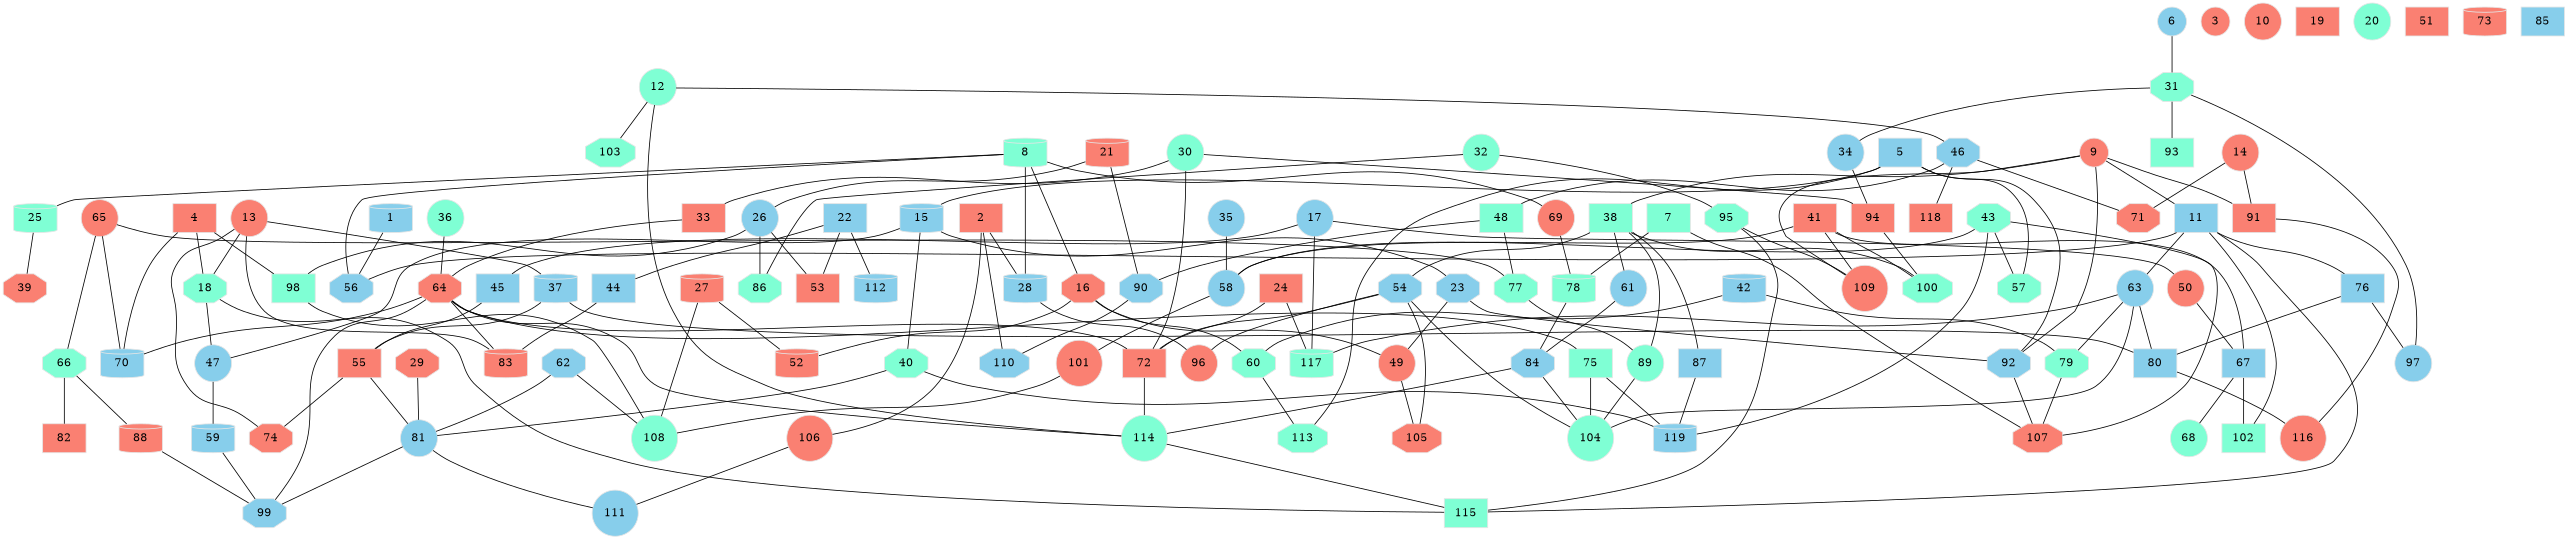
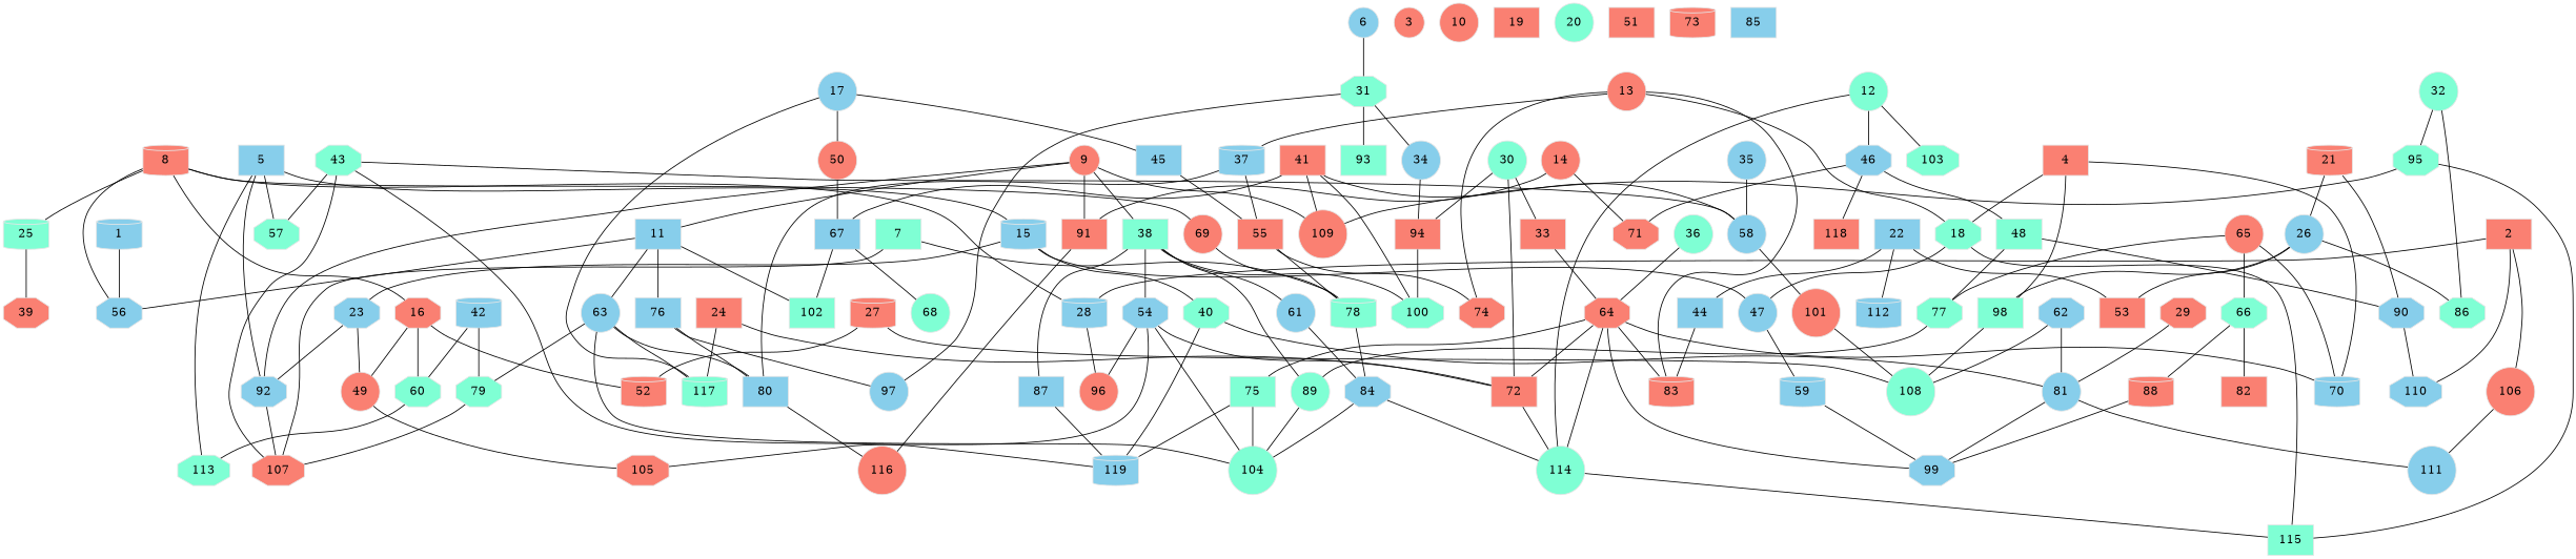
  graph {
    node [color=gray90 fillcolor=salmon shape=circle style=filled]
    1 [fillcolor=skyblue shape=cylinder]
    56 [fillcolor=skyblue shape=octagon]
    2 [shape=box]
    28 [fillcolor=skyblue shape=cylinder]
    106
    110 [fillcolor=skyblue shape=octagon]
    96
    111 [fillcolor=skyblue]
    3
    4 [shape=box]
    18 [fillcolor=aquamarine shape=octagon]
    70 [fillcolor=skyblue shape=cylinder]
    98 [fillcolor=aquamarine shape=box]
    115 [fillcolor=aquamarine shape=box]
    47 [fillcolor=skyblue]
    108 [fillcolor=aquamarine]
    5 [fillcolor=skyblue shape=box]
    15 [fillcolor=skyblue shape=cylinder]
    57 [fillcolor=aquamarine shape=octagon]
    92 [fillcolor=skyblue shape=octagon]
    113 [fillcolor=aquamarine shape=octagon]
    23 [fillcolor=skyblue shape=octagon]
    40 [fillcolor=aquamarine shape=octagon]
    107 [shape=octagon]
    31 [fillcolor=aquamarine shape=octagon]
    6 [fillcolor=skyblue]
    34 [fillcolor=skyblue]
    93 [fillcolor=aquamarine shape=box]
    97 [fillcolor=skyblue]
    7 [fillcolor=aquamarine shape=box]
    78 [fillcolor=aquamarine shape=cylinder]
    84 [fillcolor=skyblue shape=octagon]
-   8 [fillcolor=aquamarine shape=cylinder]
+   8 [shape=cylinder]
    16 [shape=octagon]
    25 [fillcolor=aquamarine shape=cylinder]
    69
    49
    52 [shape=cylinder]
    60 [fillcolor=aquamarine shape=octagon]
    39 [shape=octagon]
    9
    11 [fillcolor=skyblue shape=box]
    38 [fillcolor=aquamarine shape=box]
    91 [shape=box]
    109
    63 [fillcolor=skyblue]
    76 [fillcolor=skyblue shape=box]
    102 [fillcolor=aquamarine shape=box]
    100 [fillcolor=aquamarine shape=octagon]
    54 [fillcolor=skyblue shape=octagon]
    61 [fillcolor=skyblue]
    87 [fillcolor=skyblue shape=box]
    89 [fillcolor=aquamarine]
    116
    10
    117 [fillcolor=aquamarine shape=cylinder]
    80 [fillcolor=skyblue shape=box]
    79 [fillcolor=aquamarine shape=octagon]
    104 [fillcolor=aquamarine]
    12 [fillcolor=aquamarine]
    46 [fillcolor=skyblue shape=octagon]
    103 [fillcolor=aquamarine shape=octagon]
    114 [fillcolor=aquamarine]
    71 [shape=octagon]
    48 [fillcolor=aquamarine shape=box]
    118 [shape=box]
    13
    37 [fillcolor=skyblue shape=cylinder]
    74 [shape=octagon]
    83 [shape=cylinder]
    55 [shape=box]
    14
    81 [fillcolor=skyblue]
    119 [fillcolor=skyblue shape=cylinder]
    59 [fillcolor=skyblue shape=cylinder]
    105 [shape=octagon]
    45 [fillcolor=skyblue shape=box]
    17 [fillcolor=skyblue]
    50
    67 [fillcolor=skyblue shape=box]
    19 [shape=box]
    20 [fillcolor=aquamarine]
    21 [shape=cylinder]
    26 [fillcolor=skyblue]
    90 [fillcolor=skyblue shape=octagon]
    53 [shape=box]
    86 [fillcolor=aquamarine shape=octagon]
    22 [fillcolor=skyblue shape=box]
    44 [fillcolor=skyblue shape=box]
    112 [fillcolor=skyblue shape=cylinder]
    24 [shape=box]
    72 [shape=box]
    27 [shape=cylinder]
    29 [shape=octagon]
    99 [fillcolor=skyblue shape=octagon]
    30 [fillcolor=aquamarine]
    33 [shape=box]
    94 [shape=box]
    64 [shape=octagon]
    32 [fillcolor=aquamarine]
    95 [fillcolor=aquamarine shape=octagon]
    75 [fillcolor=aquamarine shape=box]
    35 [fillcolor=skyblue]
    58 [fillcolor=skyblue]
    101
    36 [fillcolor=aquamarine]
    41 [shape=box]
    68 [fillcolor=aquamarine]
    42 [fillcolor=skyblue shape=cylinder]
    43 [fillcolor=aquamarine shape=octagon]
    77 [fillcolor=aquamarine shape=octagon]
    51 [shape=box]
    62 [fillcolor=skyblue shape=octagon]
    65
    66 [fillcolor=aquamarine shape=octagon]
    82 [shape=box]
    88 [shape=cylinder]
    73 [shape=cylinder]
    85 [fillcolor=skyblue shape=box]
    1 -- 56
    2 -- 28
    2 -- 106
    2 -- 110
    28 -- 96
    106 -- 111
    4 -- 18
    4 -- 70
    4 -- 98
    18 -- 115
    18 -- 47
    98 -- 108
    47 -- 59
    5 -- 15
    5 -- 57
    5 -- 92
    5 -- 113
    15 -- 47
    15 -- 23
    15 -- 40
    92 -- 107
    23 -- 92
    23 -- 49
    40 -- 81
    40 -- 119
    31 -- 34
    31 -- 93
    31 -- 97
    6 -- 31
    34 -- 94
    7 -- 107
    7 -- 78
    78 -- 84
    84 -- 104
    84 -- 114
    8 -- 56
    8 -- 28
    8 -- 16
    8 -- 25
    8 -- 69
    16 -- 49
    16 -- 52
    16 -- 60
    25 -- 39
    69 -- 78
    49 -- 105
    60 -- 113
    9 -- 92
    9 -- 11
    9 -- 38
    9 -- 91
    9 -- 109
    11 -- 56
-   11 -- 115
    11 -- 63
    11 -- 76
    11 -- 102
    38 -- 100
    38 -- 54
    38 -- 61
    38 -- 87
    38 -- 89
    91 -- 116
    63 -- 117
    63 -- 80
    63 -- 79
    63 -- 104
    76 -- 97
    76 -- 80
    54 -- 96
    54 -- 104
    54 -- 105
    54 -- 72
    61 -- 84
    87 -- 119
    89 -- 104
    80 -- 116
    79 -- 107
    12 -- 46
    12 -- 103
    12 -- 114
    46 -- 71
    46 -- 48
    46 -- 118
    114 -- 115
    48 -- 90
    48 -- 77
    13 -- 18
    13 -- 37
    13 -- 74
    13 -- 83
    37 -- 80
    37 -- 55
-   55 -- 81
+   55 -- 78
    55 -- 74
    14 -- 91
    14 -- 71
    81 -- 111
    81 -- 99
    59 -- 99
    45 -- 55
    17 -- 117
    17 -- 45
    17 -- 50
    50 -- 67
    67 -- 102
    67 -- 68
    21 -- 26
    21 -- 90
    26 -- 98
    26 -- 53
    26 -- 86
    90 -- 110
    22 -- 53
    22 -- 44
    22 -- 112
    44 -- 83
    24 -- 117
    24 -- 72
    72 -- 114
    27 -- 108
    27 -- 52
    29 -- 81
    30 -- 72
    30 -- 33
    30 -- 94
    33 -- 64
    94 -- 100
    64 -- 70
    64 -- 114
    64 -- 83
    64 -- 72
    64 -- 99
    64 -- 75
    32 -- 86
    32 -- 95
    95 -- 115
    95 -- 109
    75 -- 104
    75 -- 119
    35 -- 58
    58 -- 101
    101 -- 108
    36 -- 64
    41 -- 109
    41 -- 100
    41 -- 67
    41 -- 58
    42 -- 60
    42 -- 79
    43 -- 57
    43 -- 107
    43 -- 119
    43 -- 58
    77 -- 89
    62 -- 108
    62 -- 81
    65 -- 70
    65 -- 77
    65 -- 66
    66 -- 82
    66 -- 88
    88 -- 99
  }
